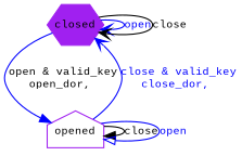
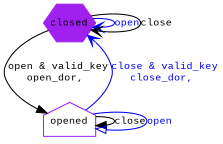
  digraph {
    fontname="Liberation Mono"
    node [color=purple fixedsize=true fontsize=10 fontname="Liberation Mono"]
    edge [color=blue fixedsize=true fontcolor=blue fontsize=10 arrowhead=vee fontname="Liberation Mono"]
    closed [shape=hexagon style=filled width=0.7]
    opened [shape=house width=0.7]
    closed -> closed [label=open]
    closed -> closed [color=black fontcolor=black label=close]
-   closed -> opened [fontcolor=black label="open & valid_key\nopen_dor, " arrowhead=normal]
+   closed -> opened [color=black fontcolor=black label="open & valid_key\nopen_dor, " arrowhead=normal]
    opened -> closed [label="close & valid_key\nclose_dor, "]
    opened -> opened [color=black fontcolor=black label=close arrowhead=normal]
    opened -> opened [label=open arrowhead=onormal]
  }
